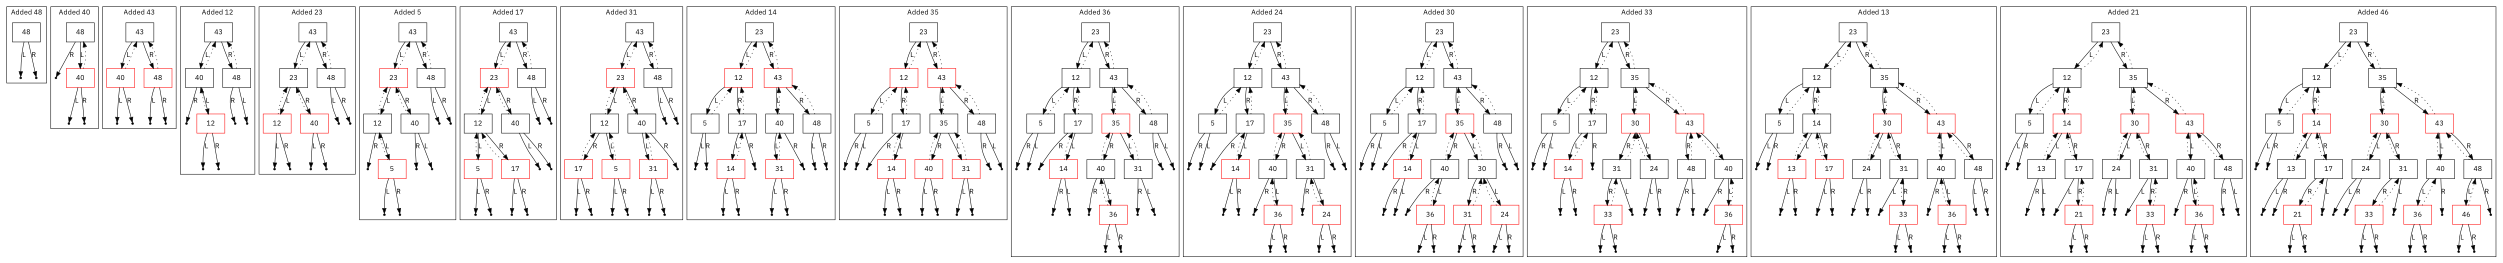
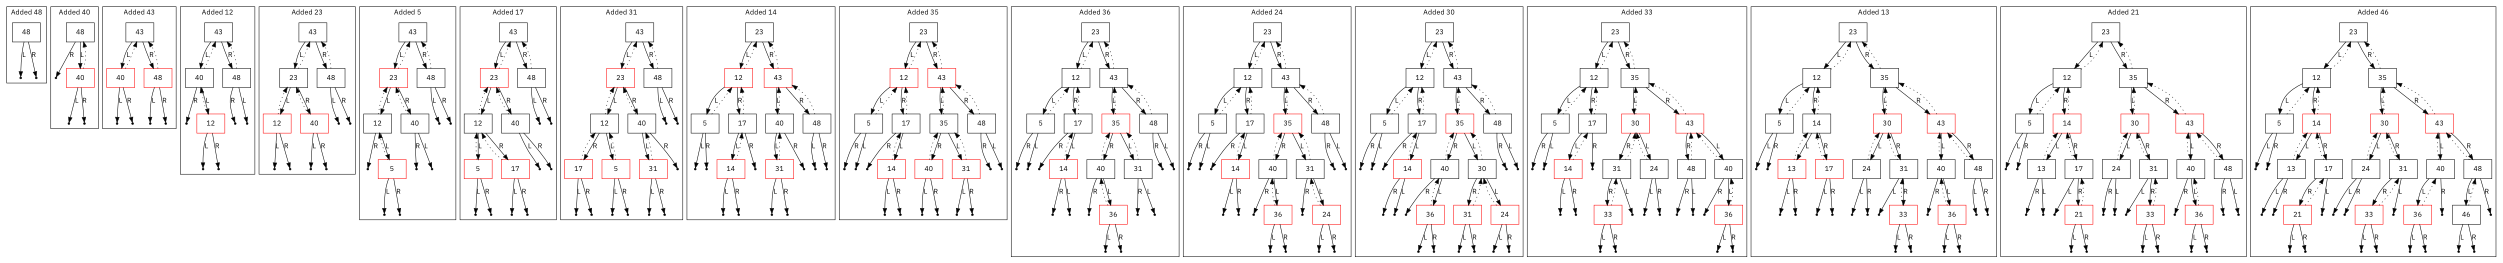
  digraph {
    fontname="IBM Plex Sans"
    node [color=black shape=point fontname="IBM Plex Sans"]
    edge [fontname="IBM Plex Sans"]
    n1 [label="{48}" shape=record]
    n2 [label=Null]
    n3 [label=Null]
    n4 [label="{48}" shape=record]
    n5 [label=Null]
    n6 [color=red label="{40}" shape=record]
    n7 [label=Null]
    n8 [label=Null]
    n9 [label="{43}" shape=record]
    n10 [color=red label="{40}" shape=record]
    n11 [color=red label="{48}" shape=record]
    n12 [label=Null]
    n13 [label=Null]
    n14 [label=Null]
    n15 [label=Null]
    n16 [label="{43}" shape=record]
    n17 [label="{40}" shape=record]
    n18 [label="{48}" shape=record]
    n19 [label=Null]
    n20 [color=red label="{12}" shape=record]
    n21 [label=Null]
    n22 [label=Null]
    n23 [label=Null]
    n24 [label=Null]
    n25 [label="{43}" shape=record]
    n26 [label="{23}" shape=record]
    n27 [label="{48}" shape=record]
    n28 [color=red label="{12}" shape=record]
    n29 [color=red label="{40}" shape=record]
    n30 [label=Null]
    n31 [label=Null]
    n32 [label=Null]
    n33 [label=Null]
    n34 [label=Null]
    n35 [label=Null]
    n36 [label="{43}" shape=record]
    n37 [color=red label="{23}" shape=record]
    n38 [label="{48}" shape=record]
    n39 [label="{12}" shape=record]
    n40 [label="{40}" shape=record]
    n41 [label=Null]
    n42 [color=red label="{5}" shape=record]
    n43 [label=Null]
    n44 [label=Null]
    n45 [label=Null]
    n46 [label=Null]
    n47 [label=Null]
    n48 [label=Null]
    n49 [label="{43}" shape=record]
    n50 [color=red label="{23}" shape=record]
    n51 [label="{48}" shape=record]
    n52 [label="{12}" shape=record]
    n53 [label="{40}" shape=record]
    n54 [color=red label="{5}" shape=record]
    n55 [color=red label="{17}" shape=record]
    n56 [label=Null]
    n57 [label=Null]
    n58 [label=Null]
    n59 [label=Null]
    n60 [label=Null]
    n61 [label=Null]
    n62 [label=Null]
    n63 [label=Null]
    n64 [label="{43}" shape=record]
    n65 [color=red label="{23}" shape=record]
    n66 [label="{48}" shape=record]
    n67 [label="{12}" shape=record]
    n68 [label="{40}" shape=record]
    n69 [color=red label="{5}" shape=record]
    n70 [color=red label="{17}" shape=record]
    n71 [label=Null]
    n72 [label=Null]
    n73 [label=Null]
    n74 [label=Null]
    n75 [label=Null]
    n76 [color=red label="{31}" shape=record]
    n77 [label=Null]
    n78 [label=Null]
    n79 [label=Null]
    n80 [label=Null]
    n81 [label="{23}" shape=record]
    n82 [color=red label="{12}" shape=record]
    n83 [color=red label="{43}" shape=record]
    n84 [label="{5}" shape=record]
    n85 [label="{17}" shape=record]
    n86 [label=Null]
    n87 [label=Null]
    n88 [label=Null]
    n89 [color=red label="{14}" shape=record]
    n90 [label=Null]
    n91 [label=Null]
    n92 [label="{40}" shape=record]
    n93 [label="{48}" shape=record]
    n94 [label=Null]
    n95 [color=red label="{31}" shape=record]
    n96 [label=Null]
    n97 [label=Null]
    n98 [label=Null]
    n99 [label=Null]
    n100 [label="{23}" shape=record]
    n101 [color=red label="{12}" shape=record]
    n102 [color=red label="{43}" shape=record]
    n103 [label="{5}" shape=record]
    n104 [label="{17}" shape=record]
    n105 [label=Null]
    n106 [label=Null]
    n107 [label=Null]
    n108 [color=red label="{14}" shape=record]
    n109 [label=Null]
    n110 [label=Null]
    n111 [label="{35}" shape=record]
    n112 [label="{48}" shape=record]
    n113 [color=red label="{31}" shape=record]
    n114 [color=red label="{40}" shape=record]
    n115 [label=Null]
    n116 [label=Null]
    n117 [label=Null]
    n118 [label=Null]
    n119 [label=Null]
    n120 [label=Null]
    n121 [label="{23}" shape=record]
    n122 [label="{12}" shape=record]
    n123 [label="{43}" shape=record]
    n124 [label="{5}" shape=record]
    n125 [label="{17}" shape=record]
    n126 [label=Null]
    n127 [label=Null]
    n128 [label=Null]
    n129 [color=red label="{14}" shape=record]
    n130 [label=Null]
    n131 [label=Null]
    n132 [color=red label="{35}" shape=record]
    n133 [label="{48}" shape=record]
    n134 [label="{31}" shape=record]
    n135 [label="{40}" shape=record]
    n136 [label=Null]
    n137 [label=Null]
    n138 [label=Null]
    n139 [color=red label="{36}" shape=record]
    n140 [label=Null]
    n141 [label=Null]
    n142 [label=Null]
    n143 [label=Null]
    n144 [label="{23}" shape=record]
    n145 [label="{12}" shape=record]
    n146 [label="{43}" shape=record]
    n147 [label="{5}" shape=record]
    n148 [label="{17}" shape=record]
    n149 [label=Null]
    n150 [label=Null]
    n151 [label=Null]
    n152 [color=red label="{14}" shape=record]
    n153 [label=Null]
    n154 [label=Null]
    n155 [color=red label="{35}" shape=record]
    n156 [label="{48}" shape=record]
    n157 [label="{31}" shape=record]
    n158 [label="{40}" shape=record]
    n159 [label=Null]
    n160 [color=red label="{24}" shape=record]
    n161 [label=Null]
    n162 [label=Null]
    n163 [label=Null]
    n164 [color=red label="{36}" shape=record]
    n165 [label=Null]
    n166 [label=Null]
    n167 [label=Null]
    n168 [label=Null]
    n169 [label="{23}" shape=record]
    n170 [label="{12}" shape=record]
    n171 [label="{43}" shape=record]
    n172 [label="{5}" shape=record]
    n173 [label="{17}" shape=record]
    n174 [label=Null]
    n175 [label=Null]
    n176 [label=Null]
    n177 [color=red label="{14}" shape=record]
    n178 [label=Null]
    n179 [label=Null]
    n180 [color=red label="{35}" shape=record]
    n181 [label="{48}" shape=record]
    n182 [label="{30}" shape=record]
    n183 [label="{40}" shape=record]
    n184 [color=red label="{24}" shape=record]
    n185 [color=red label="{31}" shape=record]
    n186 [label=Null]
    n187 [label=Null]
    n188 [label=Null]
    n189 [label=Null]
    n190 [label=Null]
    n191 [color=red label="{36}" shape=record]
    n192 [label=Null]
    n193 [label=Null]
    n194 [label=Null]
    n195 [label=Null]
    n196 [label="{23}" shape=record]
    n197 [label="{12}" shape=record]
    n198 [label="{35}" shape=record]
    n199 [label="{5}" shape=record]
    n200 [label="{17}" shape=record]
    n201 [label=Null]
    n202 [label=Null]
    n203 [label=Null]
    n204 [color=red label="{14}" shape=record]
    n205 [label=Null]
    n206 [label=Null]
    n207 [color=red label="{30}" shape=record]
    n208 [color=red label="{43}" shape=record]
    n209 [label="{24}" shape=record]
    n210 [label="{31}" shape=record]
    n211 [label=Null]
    n212 [label=Null]
    n213 [label=Null]
    n214 [color=red label="{33}" shape=record]
    n215 [label=Null]
    n216 [label=Null]
    n217 [label="{40}" shape=record]
    n218 [label="{48}" shape=record]
    n219 [label=Null]
    n220 [color=red label="{36}" shape=record]
    n221 [label=Null]
    n222 [label=Null]
    n223 [label=Null]
    n224 [label=Null]
    n225 [label="{23}" shape=record]
    n226 [label="{12}" shape=record]
    n227 [label="{35}" shape=record]
    n228 [label="{5}" shape=record]
    n229 [label="{14}" shape=record]
    n230 [label=Null]
    n231 [label=Null]
    n232 [color=red label="{13}" shape=record]
    n233 [color=red label="{17}" shape=record]
    n234 [label=Null]
    n235 [label=Null]
    n236 [label=Null]
    n237 [label=Null]
    n238 [color=red label="{30}" shape=record]
    n239 [color=red label="{43}" shape=record]
    n240 [label="{24}" shape=record]
    n241 [label="{31}" shape=record]
    n242 [label=Null]
    n243 [label=Null]
    n244 [label=Null]
    n245 [color=red label="{33}" shape=record]
    n246 [label=Null]
    n247 [label=Null]
    n248 [label="{40}" shape=record]
    n249 [label="{48}" shape=record]
    n250 [label=Null]
    n251 [color=red label="{36}" shape=record]
    n252 [label=Null]
    n253 [label=Null]
    n254 [label=Null]
    n255 [label=Null]
    n256 [label="{23}" shape=record]
    n257 [label="{12}" shape=record]
    n258 [label="{35}" shape=record]
    n259 [label="{5}" shape=record]
    n260 [color=red label="{14}" shape=record]
    n261 [label=Null]
    n262 [label=Null]
    n263 [label="{13}" shape=record]
    n264 [label="{17}" shape=record]
    n265 [label=Null]
    n266 [label=Null]
    n267 [label=Null]
    n268 [color=red label="{21}" shape=record]
    n269 [label=Null]
    n270 [label=Null]
    n271 [color=red label="{30}" shape=record]
    n272 [color=red label="{43}" shape=record]
    n273 [label="{24}" shape=record]
    n274 [label="{31}" shape=record]
    n275 [label=Null]
    n276 [label=Null]
    n277 [label=Null]
    n278 [color=red label="{33}" shape=record]
    n279 [label=Null]
    n280 [label=Null]
    n281 [label="{40}" shape=record]
    n282 [label="{48}" shape=record]
    n283 [label=Null]
    n284 [color=red label="{36}" shape=record]
    n285 [label=Null]
    n286 [label=Null]
    n287 [label=Null]
    n288 [label=Null]
    n289 [label="{23}" shape=record]
    n290 [label="{12}" shape=record]
    n291 [label="{35}" shape=record]
    n292 [label="{5}" shape=record]
    n293 [color=red label="{14}" shape=record]
    n294 [label=Null]
    n295 [label=Null]
    n296 [label="{13}" shape=record]
    n297 [label="{17}" shape=record]
    n298 [label=Null]
    n299 [label=Null]
    n300 [label=Null]
    n301 [color=red label="{21}" shape=record]
    n302 [label=Null]
    n303 [label=Null]
    n304 [color=red label="{30}" shape=record]
    n305 [color=red label="{43}" shape=record]
    n306 [label="{24}" shape=record]
    n307 [label="{31}" shape=record]
    n308 [label=Null]
    n309 [label=Null]
    n310 [label=Null]
    n311 [color=red label="{33}" shape=record]
    n312 [label=Null]
    n313 [label=Null]
    n314 [label="{40}" shape=record]
    n315 [label="{48}" shape=record]
    n316 [label=Null]
    n317 [color=red label="{36}" shape=record]
    n318 [label=Null]
    n319 [label=Null]
    n320 [label=Null]
-   n321 [color=red label="{46}" shape=record]
+   n321 [label="{46}" shape=record]
    n322 [label=Null]
    n323 [label=Null]
    subgraph cluster_1 {
      label="Added 48"
      n1
      n2
      n3
    }
    subgraph cluster_2 {
      label="Added 40"
      n4
      n5
      n6
      n7
      n8
    }
    subgraph cluster_3 {
      label="Added 43"
      n9
      n10
      n11
      n12
      n13
      n14
      n15
    }
    subgraph cluster_4 {
      label="Added 12"
      n16
      n17
      n18
      n19
      n20
      n21
      n22
      n23
      n24
    }
    subgraph cluster_5 {
      label="Added 23"
      n25
      n26
      n27
      n28
      n29
      n30
      n31
      n32
      n33
      n34
      n35
    }
    subgraph cluster_6 {
      label="Added 5"
      n36
      n37
      n38
      n39
      n40
      n41
      n42
      n43
      n44
      n45
      n46
      n47
      n48
    }
    subgraph cluster_7 {
      label="Added 17"
      n49
      n50
      n51
      n52
      n53
      n54
      n55
      n56
      n57
      n58
      n59
      n60
      n61
      n62
      n63
    }
    subgraph cluster_8 {
      label="Added 31"
      n64
      n65
      n66
      n67
      n68
      n69
      n70
      n71
      n72
      n73
      n74
      n75
      n76
      n77
      n78
      n79
      n80
    }
    subgraph cluster_9 {
      label="Added 14"
      n81
      n82
      n83
      n84
      n85
      n86
      n87
      n88
      n89
      n90
      n91
      n92
      n93
      n94
      n95
      n96
      n97
      n98
      n99
    }
    subgraph cluster_10 {
      label="Added 35"
      n100
      n101
      n102
      n103
      n104
      n105
      n106
      n107
      n108
      n109
      n110
      n111
      n112
      n113
      n114
      n115
      n116
      n117
      n118
      n119
      n120
    }
    subgraph cluster_11 {
      label="Added 36"
      n121
      n122
      n123
      n124
      n125
      n126
      n127
      n128
      n129
      n130
      n131
      n132
      n133
      n134
      n135
      n136
      n137
      n138
      n139
      n140
      n141
      n142
      n143
    }
    subgraph cluster_12 {
      label="Added 24"
      n144
      n145
      n146
      n147
      n148
      n149
      n150
      n151
      n152
      n153
      n154
      n155
      n156
      n157
      n158
      n159
      n160
      n161
      n162
      n163
      n164
      n165
      n166
      n167
      n168
    }
    subgraph cluster_13 {
      label="Added 30"
      n169
      n170
      n171
      n172
      n173
      n174
      n175
      n176
      n177
      n178
      n179
      n180
      n181
      n182
      n183
      n184
      n185
      n186
      n187
      n188
      n189
      n190
      n191
      n192
      n193
      n194
      n195
    }
    subgraph cluster_14 {
      label="Added 33"
      n196
      n197
      n198
      n199
      n200
      n201
      n202
      n203
      n204
      n205
      n206
      n207
      n208
      n209
      n210
      n211
      n212
      n213
      n214
      n215
      n216
      n217
      n218
      n219
      n220
      n221
      n222
      n223
      n224
    }
    subgraph cluster_15 {
      label="Added 13"
      n225
      n226
      n227
      n228
      n229
      n230
      n231
      n232
      n233
      n234
      n235
      n236
      n237
      n238
      n239
      n240
      n241
      n242
      n243
      n244
      n245
      n246
      n247
      n248
      n249
      n250
      n251
      n252
      n253
      n254
      n255
    }
    subgraph cluster_16 {
      label="Added 21"
      n256
      n257
      n258
      n259
      n260
      n261
      n262
      n263
      n264
      n265
      n266
      n267
      n268
      n269
      n270
      n271
      n272
      n273
      n274
      n275
      n276
      n277
      n278
      n279
      n280
      n281
      n282
      n283
      n284
      n285
      n286
      n287
      n288
    }
    subgraph cluster_17 {
      label="Added 46"
      n289
      n290
      n291
      n292
      n293
      n294
      n295
      n296
      n297
      n298
      n299
      n300
      n301
      n302
      n303
      n304
      n305
      n306
      n307
      n308
      n309
      n310
      n311
      n312
      n313
      n314
      n315
      n316
      n317
      n318
      n319
      n320
      n321
      n322
      n323
    }
    n1 -> n2 [label=L]
    n1 -> n3 [label=R]
    n4 -> n5 [label=R]
    n4 -> n6 [label=L]
    n6 -> n4 [style=dotted]
    n6 -> n7 [label=L]
    n6 -> n8 [label=R]
    n9 -> n10 [label=L]
    n9 -> n11 [label=R]
    n10 -> n9 [style=dotted]
    n10 -> n12 [label=L]
    n10 -> n13 [label=R]
    n11 -> n9 [style=dotted]
    n11 -> n14 [label=L]
    n11 -> n15 [label=R]
    n16 -> n17 [label=L]
    n16 -> n18 [label=R]
    n17 -> n16 [style=dotted]
    n17 -> n19 [label=R]
    n17 -> n20 [label=L]
    n18 -> n16 [style=dotted]
    n18 -> n23 [label=L]
    n18 -> n24 [label=R]
    n20 -> n17 [style=dotted]
    n20 -> n21 [label=L]
    n20 -> n22 [label=R]
    n25 -> n26 [label=L]
    n25 -> n27 [label=R]
    n26 -> n25 [style=dotted]
    n26 -> n28 [label=L]
    n26 -> n29 [label=R]
    n27 -> n25 [style=dotted]
    n27 -> n34 [label=L]
    n27 -> n35 [label=R]
    n28 -> n26 [style=dotted]
    n28 -> n30 [label=L]
    n28 -> n31 [label=R]
    n29 -> n26 [style=dotted]
    n29 -> n32 [label=L]
    n29 -> n33 [label=R]
    n36 -> n37 [label=L]
    n36 -> n38 [label=R]
    n37 -> n36 [style=dotted]
    n37 -> n39 [label=L]
    n37 -> n40 [label=R]
    n38 -> n36 [style=dotted]
    n38 -> n47 [label=L]
    n38 -> n48 [label=R]
    n39 -> n37 [style=dotted]
    n39 -> n41 [label=R]
    n39 -> n42 [label=L]
    n40 -> n37 [style=dotted]
    n40 -> n45 [label=L]
    n40 -> n46 [label=R]
    n42 -> n39 [style=dotted]
    n42 -> n43 [label=L]
    n42 -> n44 [label=R]
    n49 -> n50 [label=L]
    n49 -> n51 [label=R]
    n50 -> n49 [style=dotted]
    n50 -> n52 [label=L]
    n50 -> n53 [label=R]
    n51 -> n49 [style=dotted]
    n51 -> n62 [label=L]
    n51 -> n63 [label=R]
    n52 -> n50 [style=dotted]
    n52 -> n54 [label=L]
    n52 -> n55 [label=R]
    n53 -> n50 [style=dotted]
    n53 -> n60 [label=L]
    n53 -> n61 [label=R]
    n54 -> n52 [style=dotted]
    n54 -> n56 [label=L]
    n54 -> n57 [label=R]
    n55 -> n52 [style=dotted]
    n55 -> n58 [label=L]
    n55 -> n59 [label=R]
    n64 -> n65 [label=L]
    n64 -> n66 [label=R]
    n65 -> n64 [style=dotted]
    n65 -> n67 [label=L]
    n65 -> n68 [label=R]
    n66 -> n64 [style=dotted]
    n66 -> n79 [label=L]
    n66 -> n80 [label=R]
    n67 -> n65 [style=dotted]
    n67 -> n69 [label=L]
    n67 -> n70 [label=R]
    n68 -> n65 [style=dotted]
    n68 -> n75 [label=R]
    n68 -> n76 [label=L]
    n69 -> n67 [style=dotted]
    n69 -> n71 [label=L]
    n69 -> n72 [label=R]
    n70 -> n67 [style=dotted]
    n70 -> n73 [label=L]
    n70 -> n74 [label=R]
    n76 -> n68 [style=dotted]
    n76 -> n77 [label=L]
    n76 -> n78 [label=R]
    n81 -> n82 [label=L]
    n81 -> n83 [label=R]
    n82 -> n81 [style=dotted]
    n82 -> n84 [label=L]
    n82 -> n85 [label=R]
    n83 -> n81 [style=dotted]
    n83 -> n92 [label=L]
    n83 -> n93 [label=R]
    n84 -> n82 [style=dotted]
    n84 -> n86 [label=L]
    n84 -> n87 [label=R]
    n85 -> n82 [style=dotted]
    n85 -> n88 [label=R]
    n85 -> n89 [label=L]
    n89 -> n85 [style=dotted]
    n89 -> n90 [label=L]
    n89 -> n91 [label=R]
    n92 -> n83 [style=dotted]
    n92 -> n94 [label=R]
    n92 -> n95 [label=L]
    n93 -> n83 [style=dotted]
    n93 -> n98 [label=L]
    n93 -> n99 [label=R]
    n95 -> n92 [style=dotted]
    n95 -> n96 [label=L]
    n95 -> n97 [label=R]
    n100 -> n101 [label=L]
    n100 -> n102 [label=R]
    n101 -> n100 [style=dotted]
    n101 -> n103 [label=L]
    n101 -> n104 [label=R]
    n102 -> n100 [style=dotted]
    n102 -> n111 [label=L]
    n102 -> n112 [label=R]
    n103 -> n101 [style=dotted]
    n103 -> n105 [label=L]
    n103 -> n106 [label=R]
    n104 -> n101 [style=dotted]
    n104 -> n107 [label=R]
    n104 -> n108 [label=L]
    n108 -> n104 [style=dotted]
    n108 -> n109 [label=L]
    n108 -> n110 [label=R]
    n111 -> n102 [style=dotted]
    n111 -> n113 [label=L]
    n111 -> n114 [label=R]
    n112 -> n102 [style=dotted]
    n112 -> n119 [label=L]
    n112 -> n120 [label=R]
    n113 -> n111 [style=dotted]
    n113 -> n115 [label=L]
    n113 -> n116 [label=R]
    n114 -> n111 [style=dotted]
    n114 -> n117 [label=L]
    n114 -> n118 [label=R]
    n121 -> n122 [label=L]
    n121 -> n123 [label=R]
    n122 -> n121 [style=dotted]
    n122 -> n124 [label=L]
    n122 -> n125 [label=R]
    n123 -> n121 [style=dotted]
    n123 -> n132 [label=L]
    n123 -> n133 [label=R]
    n124 -> n122 [style=dotted]
    n124 -> n126 [label=L]
    n124 -> n127 [label=R]
    n125 -> n122 [style=dotted]
    n125 -> n128 [label=R]
    n125 -> n129 [label=L]
    n129 -> n125 [style=dotted]
    n129 -> n130 [label=L]
    n129 -> n131 [label=R]
    n132 -> n123 [style=dotted]
    n132 -> n134 [label=L]
    n132 -> n135 [label=R]
    n133 -> n123 [style=dotted]
    n133 -> n142 [label=L]
    n133 -> n143 [label=R]
    n134 -> n132 [style=dotted]
    n134 -> n136 [label=L]
    n134 -> n137 [label=R]
    n135 -> n132 [style=dotted]
    n135 -> n138 [label=R]
    n135 -> n139 [label=L]
    n139 -> n135 [style=dotted]
    n139 -> n140 [label=L]
    n139 -> n141 [label=R]
    n144 -> n145 [label=L]
    n144 -> n146 [label=R]
    n145 -> n144 [style=dotted]
    n145 -> n147 [label=L]
    n145 -> n148 [label=R]
    n146 -> n144 [style=dotted]
    n146 -> n155 [label=L]
    n146 -> n156 [label=R]
    n147 -> n145 [style=dotted]
    n147 -> n149 [label=L]
    n147 -> n150 [label=R]
    n148 -> n145 [style=dotted]
    n148 -> n151 [label=R]
    n148 -> n152 [label=L]
    n152 -> n148 [style=dotted]
    n152 -> n153 [label=L]
    n152 -> n154 [label=R]
    n155 -> n146 [style=dotted]
    n155 -> n157 [label=L]
    n155 -> n158 [label=R]
    n156 -> n146 [style=dotted]
    n156 -> n167 [label=L]
    n156 -> n168 [label=R]
    n157 -> n155 [style=dotted]
    n157 -> n159 [label=R]
    n157 -> n160 [label=L]
    n158 -> n155 [style=dotted]
    n158 -> n163 [label=R]
    n158 -> n164 [label=L]
    n160 -> n157 [style=dotted]
    n160 -> n161 [label=L]
    n160 -> n162 [label=R]
    n164 -> n158 [style=dotted]
    n164 -> n165 [label=L]
    n164 -> n166 [label=R]
    n169 -> n170 [label=L]
    n169 -> n171 [label=R]
    n170 -> n169 [style=dotted]
    n170 -> n172 [label=L]
    n170 -> n173 [label=R]
    n171 -> n169 [style=dotted]
    n171 -> n180 [label=L]
    n171 -> n181 [label=R]
    n172 -> n170 [style=dotted]
    n172 -> n174 [label=L]
    n172 -> n175 [label=R]
    n173 -> n170 [style=dotted]
    n173 -> n176 [label=R]
    n173 -> n177 [label=L]
    n177 -> n173 [style=dotted]
    n177 -> n178 [label=L]
    n177 -> n179 [label=R]
    n180 -> n171 [style=dotted]
    n180 -> n182 [label=L]
    n180 -> n183 [label=R]
    n181 -> n171 [style=dotted]
    n181 -> n194 [label=L]
    n181 -> n195 [label=R]
    n182 -> n180 [style=dotted]
    n182 -> n184 [label=L]
    n182 -> n185 [label=R]
    n183 -> n180 [style=dotted]
    n183 -> n190 [label=R]
    n183 -> n191 [label=L]
    n184 -> n182 [style=dotted]
    n184 -> n186 [label=L]
    n184 -> n187 [label=R]
    n185 -> n182 [style=dotted]
    n185 -> n188 [label=L]
    n185 -> n189 [label=R]
    n191 -> n183 [style=dotted]
    n191 -> n192 [label=L]
    n191 -> n193 [label=R]
    n196 -> n197 [label=L]
    n196 -> n198 [label=R]
    n197 -> n196 [style=dotted]
    n197 -> n199 [label=L]
    n197 -> n200 [label=R]
    n198 -> n196 [style=dotted]
    n198 -> n207 [label=L]
    n198 -> n208 [label=R]
    n199 -> n197 [style=dotted]
    n199 -> n201 [label=L]
    n199 -> n202 [label=R]
    n200 -> n197 [style=dotted]
    n200 -> n203 [label=R]
    n200 -> n204 [label=L]
    n204 -> n200 [style=dotted]
    n204 -> n205 [label=L]
    n204 -> n206 [label=R]
    n207 -> n198 [style=dotted]
    n207 -> n209 [label=L]
    n207 -> n210 [label=R]
    n208 -> n198 [style=dotted]
    n208 -> n217 [label=L]
    n208 -> n218 [label=R]
    n209 -> n207 [style=dotted]
    n209 -> n211 [label=L]
    n209 -> n212 [label=R]
    n210 -> n207 [style=dotted]
    n210 -> n213 [label=L]
    n210 -> n214 [label=R]
    n214 -> n210 [style=dotted]
    n214 -> n215 [label=L]
    n214 -> n216 [label=R]
    n217 -> n208 [style=dotted]
    n217 -> n219 [label=R]
    n217 -> n220 [label=L]
    n218 -> n208 [style=dotted]
    n218 -> n223 [label=L]
    n218 -> n224 [label=R]
    n220 -> n217 [style=dotted]
    n220 -> n221 [label=L]
    n220 -> n222 [label=R]
    n225 -> n226 [label=L]
    n225 -> n227 [label=R]
    n226 -> n225 [style=dotted]
    n226 -> n228 [label=L]
    n226 -> n229 [label=R]
    n227 -> n225 [style=dotted]
    n227 -> n238 [label=L]
    n227 -> n239 [label=R]
    n228 -> n226 [style=dotted]
    n228 -> n230 [label=L]
    n228 -> n231 [label=R]
    n229 -> n226 [style=dotted]
    n229 -> n232 [label=L]
    n229 -> n233 [label=R]
    n232 -> n229 [style=dotted]
    n232 -> n234 [label=L]
    n232 -> n235 [label=R]
    n233 -> n229 [style=dotted]
    n233 -> n236 [label=L]
    n233 -> n237 [label=R]
    n238 -> n227 [style=dotted]
    n238 -> n240 [label=L]
    n238 -> n241 [label=R]
    n239 -> n227 [style=dotted]
    n239 -> n248 [label=L]
    n239 -> n249 [label=R]
    n240 -> n238 [style=dotted]
    n240 -> n242 [label=L]
    n240 -> n243 [label=R]
    n241 -> n238 [style=dotted]
    n241 -> n244 [label=L]
    n241 -> n245 [label=R]
    n245 -> n241 [style=dotted]
    n245 -> n246 [label=L]
    n245 -> n247 [label=R]
    n248 -> n239 [style=dotted]
    n248 -> n250 [label=R]
    n248 -> n251 [label=L]
    n249 -> n239 [style=dotted]
    n249 -> n254 [label=L]
    n249 -> n255 [label=R]
    n251 -> n248 [style=dotted]
    n251 -> n252 [label=L]
    n251 -> n253 [label=R]
    n256 -> n257 [label=L]
    n256 -> n258 [label=R]
    n257 -> n256 [style=dotted]
    n257 -> n259 [label=L]
    n257 -> n260 [label=R]
    n258 -> n256 [style=dotted]
    n258 -> n271 [label=L]
    n258 -> n272 [label=R]
    n259 -> n257 [style=dotted]
    n259 -> n261 [label=L]
    n259 -> n262 [label=R]
    n260 -> n257 [style=dotted]
    n260 -> n263 [label=L]
    n260 -> n264 [label=R]
    n263 -> n260 [style=dotted]
    n263 -> n265 [label=L]
    n263 -> n266 [label=R]
    n264 -> n260 [style=dotted]
    n264 -> n267 [label=L]
    n264 -> n268 [label=R]
    n268 -> n264 [style=dotted]
    n268 -> n269 [label=L]
    n268 -> n270 [label=R]
    n271 -> n258 [style=dotted]
    n271 -> n273 [label=L]
    n271 -> n274 [label=R]
    n272 -> n258 [style=dotted]
    n272 -> n281 [label=L]
    n272 -> n282 [label=R]
    n273 -> n271 [style=dotted]
    n273 -> n275 [label=L]
    n273 -> n276 [label=R]
    n274 -> n271 [style=dotted]
    n274 -> n277 [label=L]
    n274 -> n278 [label=R]
    n278 -> n274 [style=dotted]
    n278 -> n279 [label=L]
    n278 -> n280 [label=R]
    n281 -> n272 [style=dotted]
    n281 -> n283 [label=R]
    n281 -> n284 [label=L]
    n282 -> n272 [style=dotted]
    n282 -> n287 [label=L]
    n282 -> n288 [label=R]
    n284 -> n281 [style=dotted]
    n284 -> n285 [label=L]
    n284 -> n286 [label=R]
    n289 -> n290 [label=L]
    n289 -> n291 [label=R]
    n290 -> n289 [style=dotted]
    n290 -> n292 [label=L]
    n290 -> n293 [label=R]
    n291 -> n289 [style=dotted]
    n291 -> n304 [label=L]
    n291 -> n305 [label=R]
    n292 -> n290 [style=dotted]
    n292 -> n294 [label=L]
    n292 -> n295 [label=R]
    n293 -> n290 [style=dotted]
    n293 -> n296 [label=L]
    n293 -> n297 [label=R]
    n296 -> n293 [style=dotted]
    n296 -> n298 [label=L]
    n296 -> n299 [label=R]
    n297 -> n293 [style=dotted]
    n297 -> n300 [label=L]
    n297 -> n301 [label=R]
    n301 -> n297 [style=dotted]
    n301 -> n302 [label=L]
    n301 -> n303 [label=R]
    n304 -> n291 [style=dotted]
    n304 -> n306 [label=L]
    n304 -> n307 [label=R]
    n305 -> n291 [style=dotted]
    n305 -> n314 [label=L]
    n305 -> n315 [label=R]
    n306 -> n304 [style=dotted]
    n306 -> n308 [label=L]
    n306 -> n309 [label=R]
    n307 -> n304 [style=dotted]
    n307 -> n310 [label=L]
    n307 -> n311 [label=R]
    n311 -> n307 [style=dotted]
    n311 -> n312 [label=L]
    n311 -> n313 [label=R]
    n314 -> n305 [style=dotted]
    n314 -> n316 [label=R]
    n314 -> n317 [label=L]
    n315 -> n305 [style=dotted]
    n315 -> n320 [label=R]
    n315 -> n321 [label=L]
    n317 -> n314 [style=dotted]
    n317 -> n318 [label=L]
    n317 -> n319 [label=R]
    n321 -> n315 [style=dotted]
    n321 -> n322 [label=L]
    n321 -> n323 [label=R]
  }
